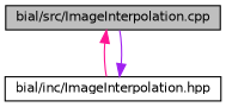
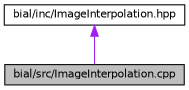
  digraph {
    node [color=black fontname=Helvetica fontsize=10 shape=record style=filled]
    edge [dir=back fontname=Helvetica fontsize=10 labelfontname=Helvetica labelfontsize=10 style=solid]
    n1 [fillcolor=grey75 fontcolor=black height=0.2 label="bial/src/ImageInterpolation.cpp" width=0.4]
    n2 [fillcolor=white height=0.2 label="bial/inc/ImageInterpolation.hpp" width=0.4]
-   n1 -> n2 [color=deeppink]
    n2 -> n1 [color=purple]
  }
